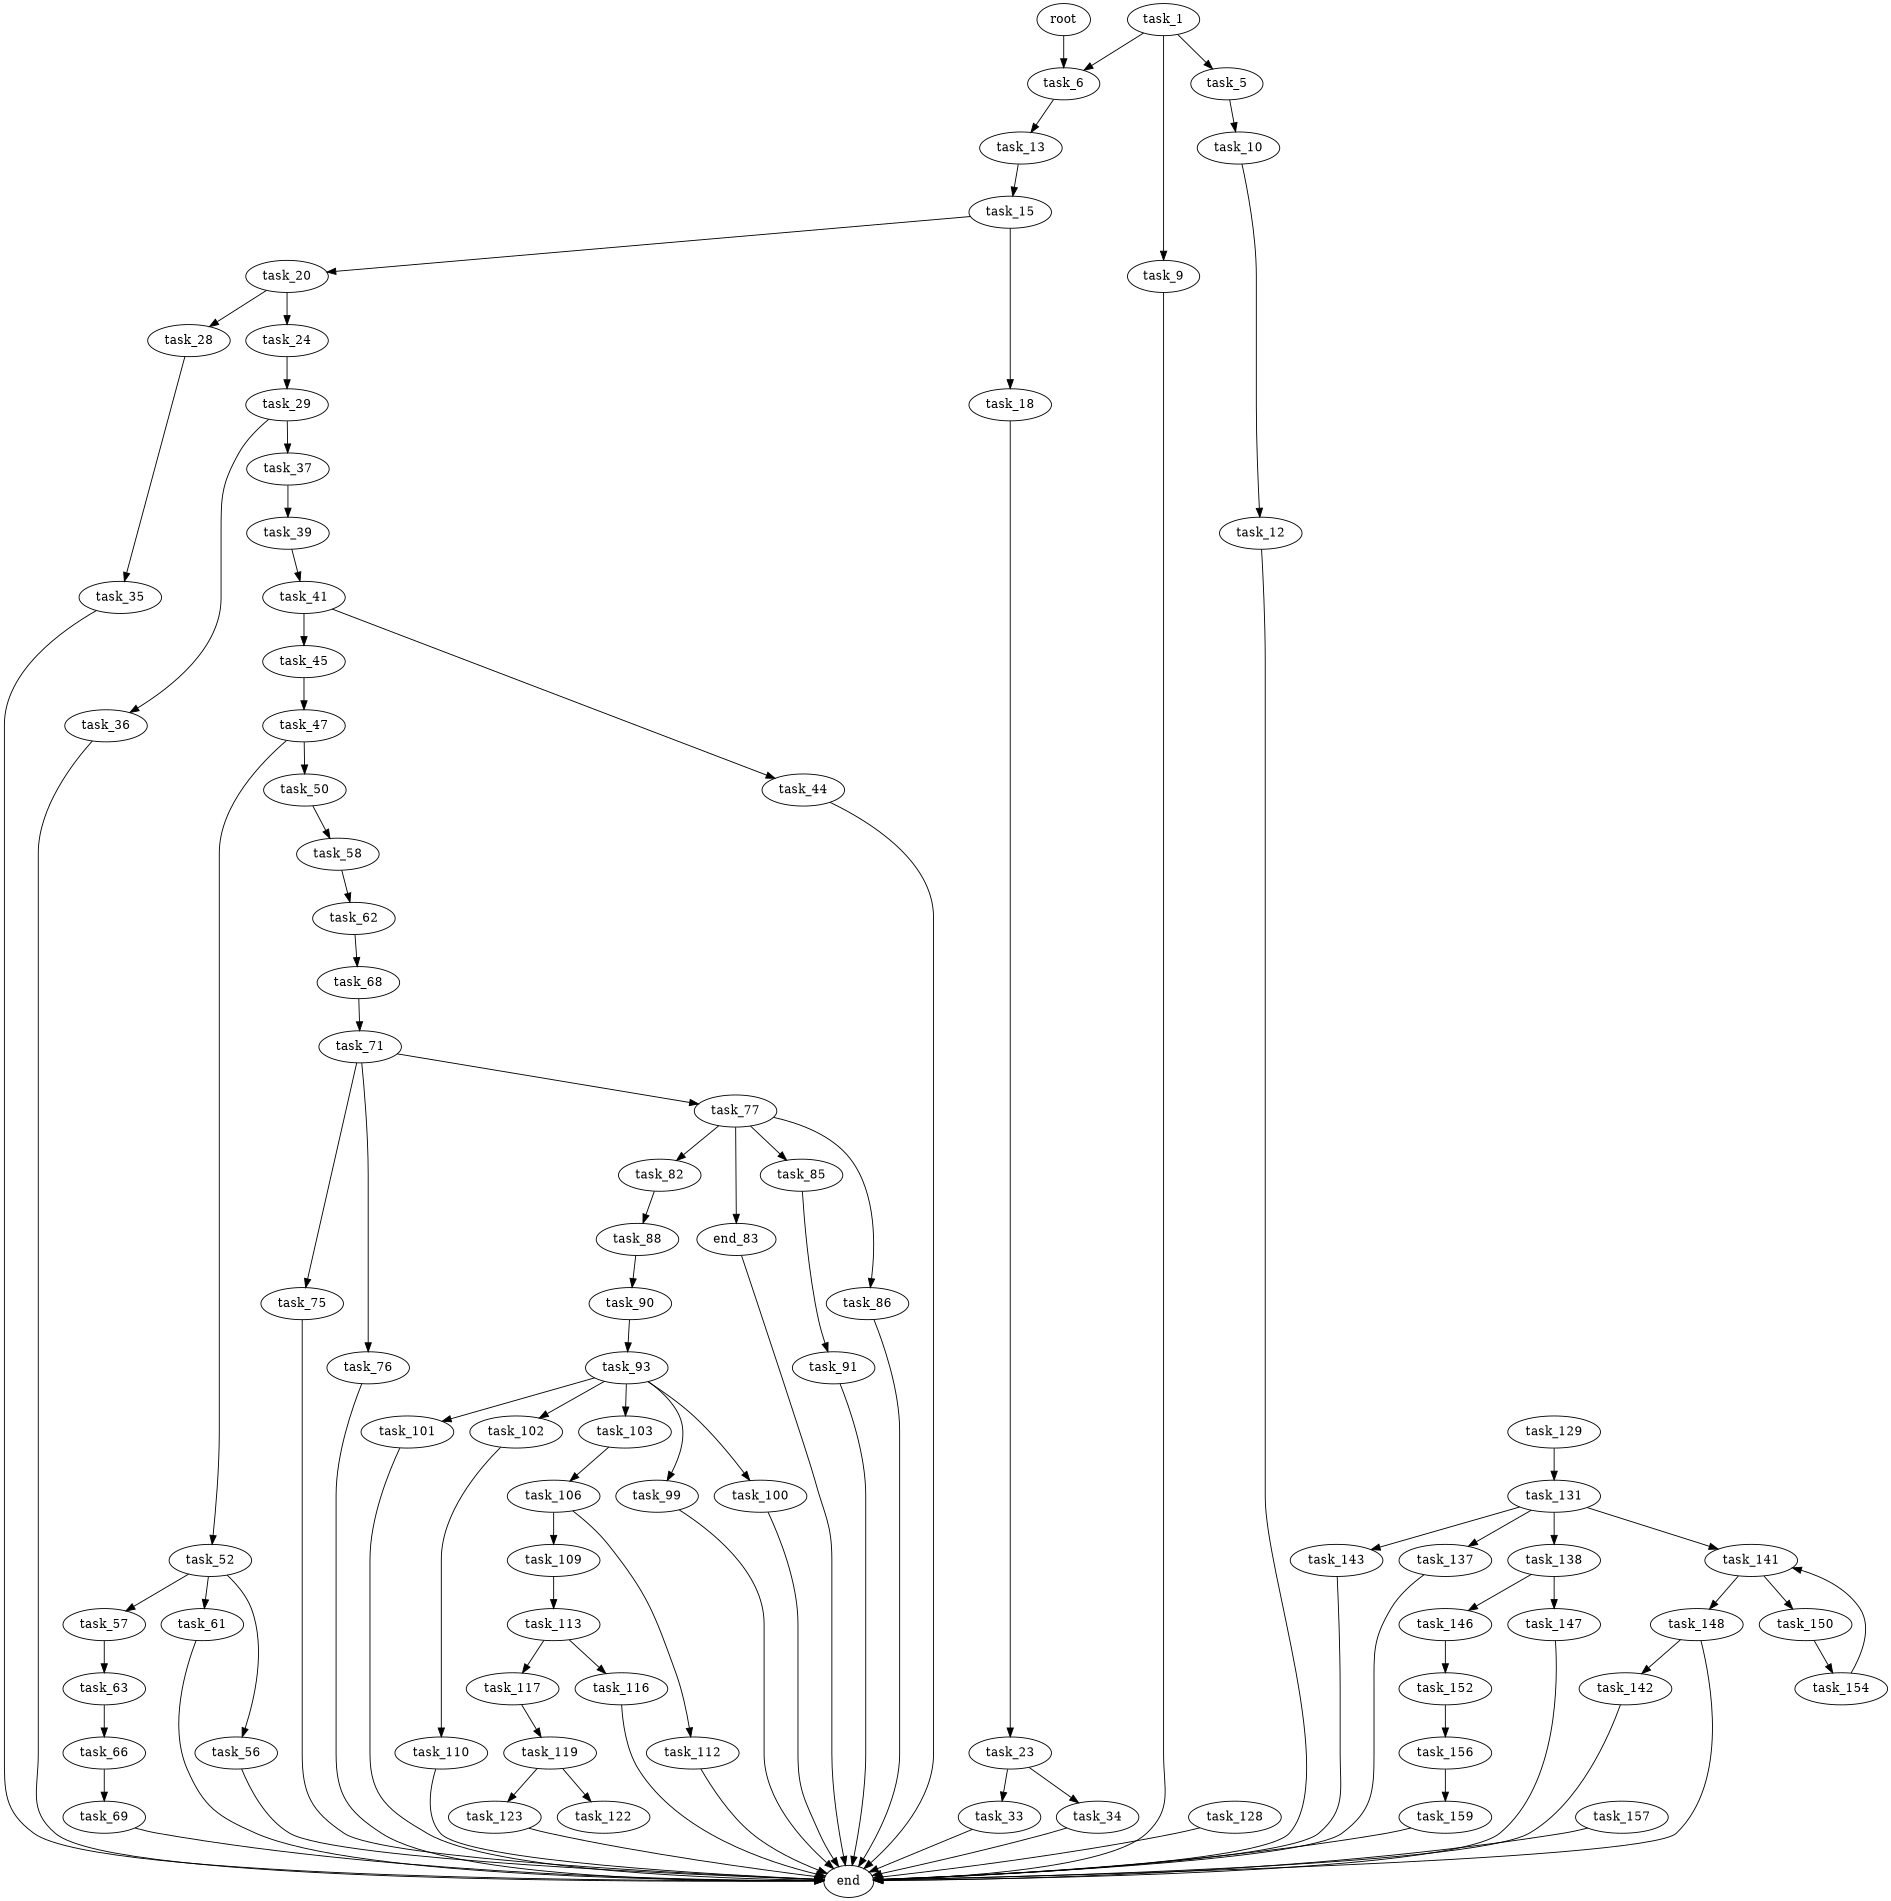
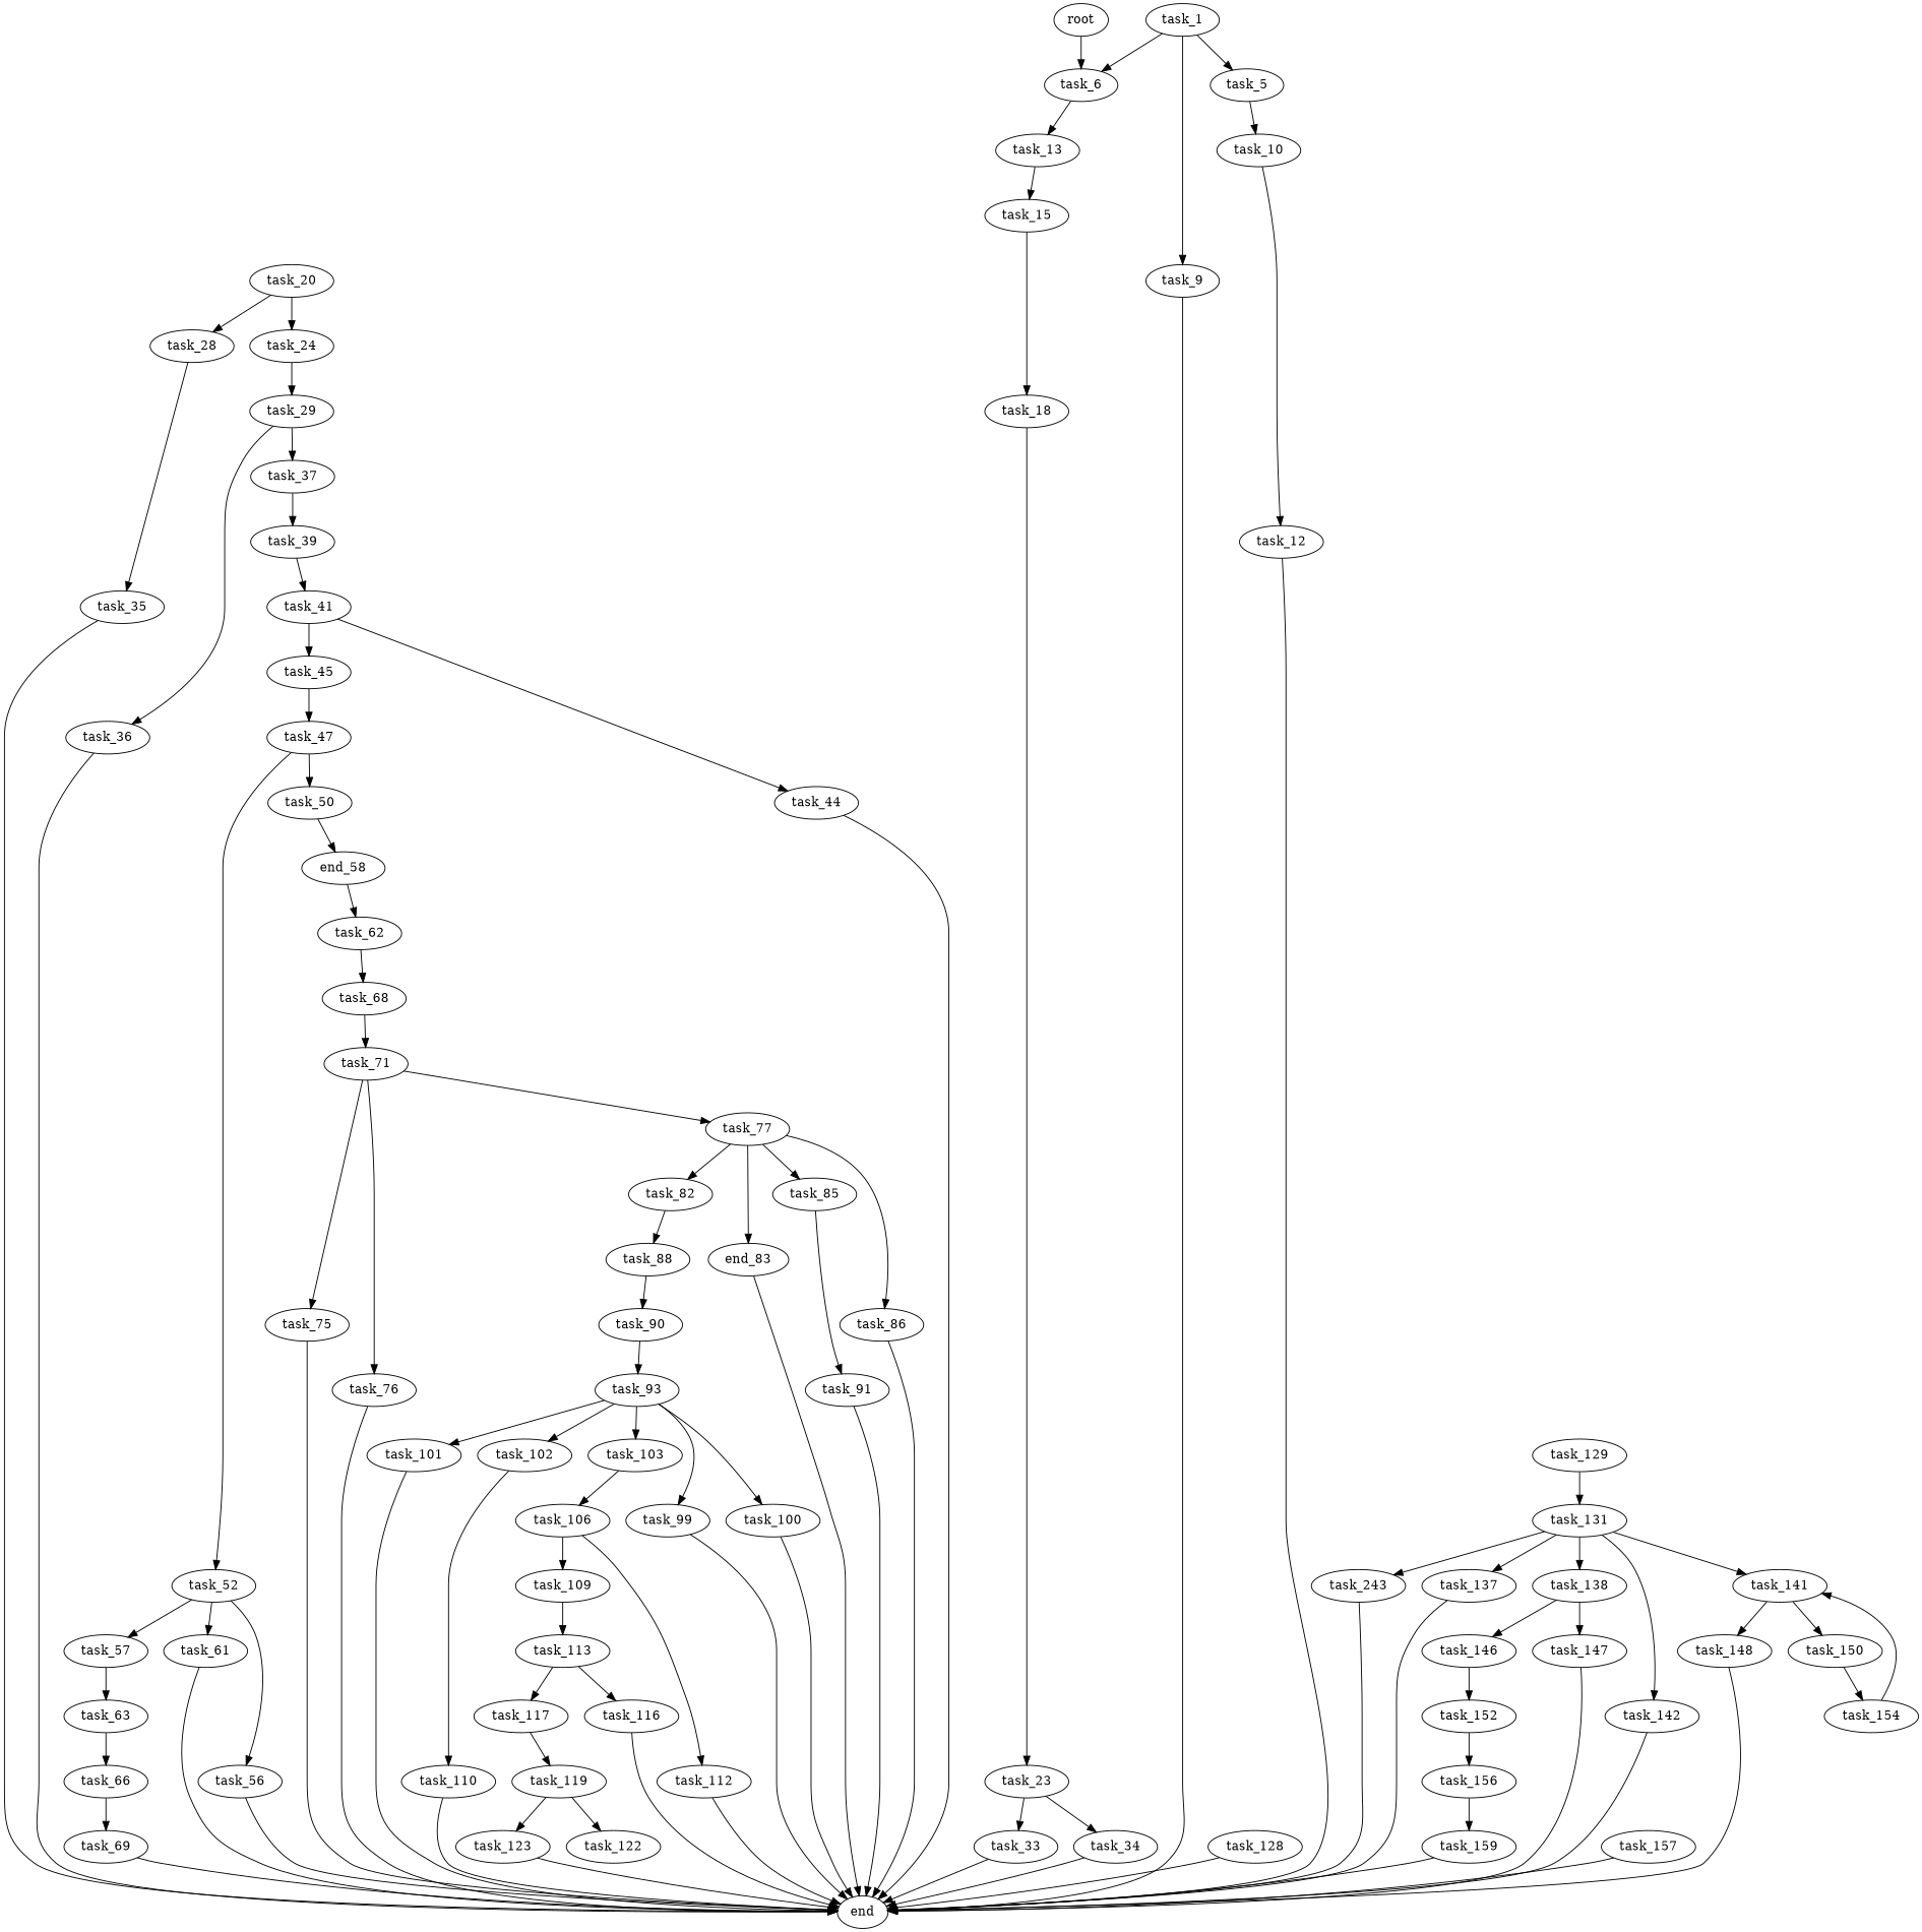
  digraph {
    root
    task_6
    task_1
    task_5
    task_9
    task_10
    task_13
    end
    task_12
    task_15
    task_18
    task_20
    task_23
    task_24
    task_28
    task_33
    task_34
    task_29
    task_35
    task_36
    task_37
    task_39
    task_41
    task_44
    task_45
    task_47
    task_50
    task_52
-   task_58
+   task_58 [label=end_58]
    task_56
    task_57
    task_61
    task_62
    task_63
    task_68
    task_66
    task_69
    task_71
    task_75
    task_76
    task_77
    task_82
    n43 [label=end_83]
    task_85
    task_86
    task_88
    task_91
    task_90
    task_93
    task_99
    task_100
    task_101
    task_102
    task_103
    task_110
    task_106
    task_109
    task_112
    task_113
    task_116
    task_117
    task_119
    task_122
    task_123
    task_128
    task_129
    task_131
    task_137
    task_138
    task_141
    task_142
-   task_143
+   task_143 [label=task_243]
    task_146
    task_147
    task_148
    task_150
    task_152
    task_154
    task_156
    task_159
    task_157
    root -> task_6
    task_6 -> task_13
    task_1 -> task_6
    task_1 -> task_5
    task_1 -> task_9
    task_5 -> task_10
    task_9 -> end
    task_10 -> task_12
    task_13 -> task_15
    task_12 -> end
    task_15 -> task_18
-   task_15 -> task_20
    task_18 -> task_23
    task_20 -> task_24
    task_20 -> task_28
    task_23 -> task_33
    task_23 -> task_34
    task_24 -> task_29
    task_28 -> task_35
    task_33 -> end
    task_34 -> end
    task_29 -> task_36
    task_29 -> task_37
    task_35 -> end
    task_36 -> end
    task_37 -> task_39
    task_39 -> task_41
    task_41 -> task_44
    task_41 -> task_45
    task_44 -> end
    task_45 -> task_47
    task_47 -> task_50
    task_47 -> task_52
    task_50 -> task_58
    task_52 -> task_56
    task_52 -> task_57
    task_52 -> task_61
    task_58 -> task_62
    task_56 -> end
    task_57 -> task_63
    task_61 -> end
    task_62 -> task_68
    task_63 -> task_66
    task_68 -> task_71
    task_66 -> task_69
    task_69 -> end
    task_71 -> task_75
    task_71 -> task_76
    task_71 -> task_77
    task_75 -> end
    task_76 -> end
    task_77 -> task_82
    task_77 -> n43
    task_77 -> task_85
    task_77 -> task_86
    task_82 -> task_88
    n43 -> end
    task_85 -> task_91
    task_86 -> end
    task_88 -> task_90
    task_91 -> end
    task_90 -> task_93
    task_93 -> task_99
    task_93 -> task_100
    task_93 -> task_101
    task_93 -> task_102
    task_93 -> task_103
    task_99 -> end
    task_100 -> end
    task_101 -> end
    task_102 -> task_110
    task_103 -> task_106
    task_110 -> end
    task_106 -> task_109
    task_106 -> task_112
    task_109 -> task_113
    task_112 -> end
    task_113 -> task_116
    task_113 -> task_117
    task_116 -> end
    task_117 -> task_119
    task_119 -> task_122
    task_119 -> task_123
    task_123 -> end
    task_128 -> end
    task_129 -> task_131
    task_131 -> task_137
    task_131 -> task_138
    task_131 -> task_141
-   task_148 -> task_142
+   task_131 -> task_142
    task_131 -> task_143
    task_137 -> end
    task_138 -> task_146
    task_138 -> task_147
    task_141 -> task_148
    task_141 -> task_150
    task_142 -> end
    task_143 -> end
    task_146 -> task_152
    task_147 -> end
    task_148 -> end
    task_150 -> task_154
    task_152 -> task_156
    task_154 -> task_141
    task_156 -> task_159
    task_159 -> end
    task_157 -> end
  }
